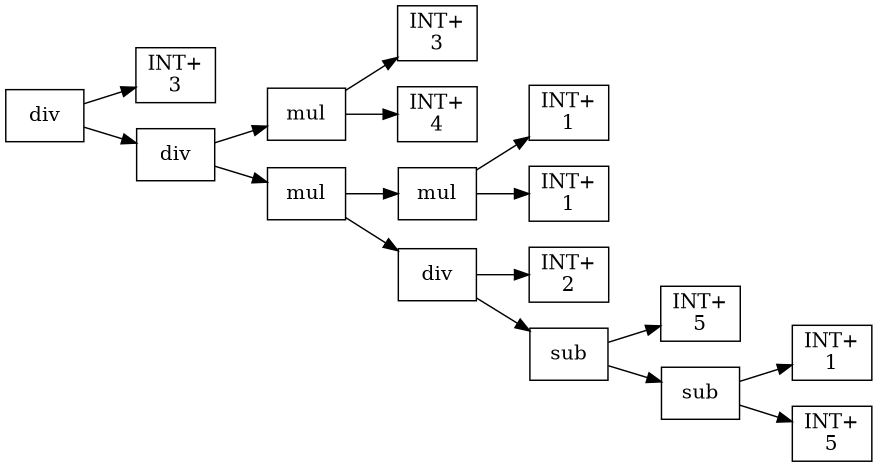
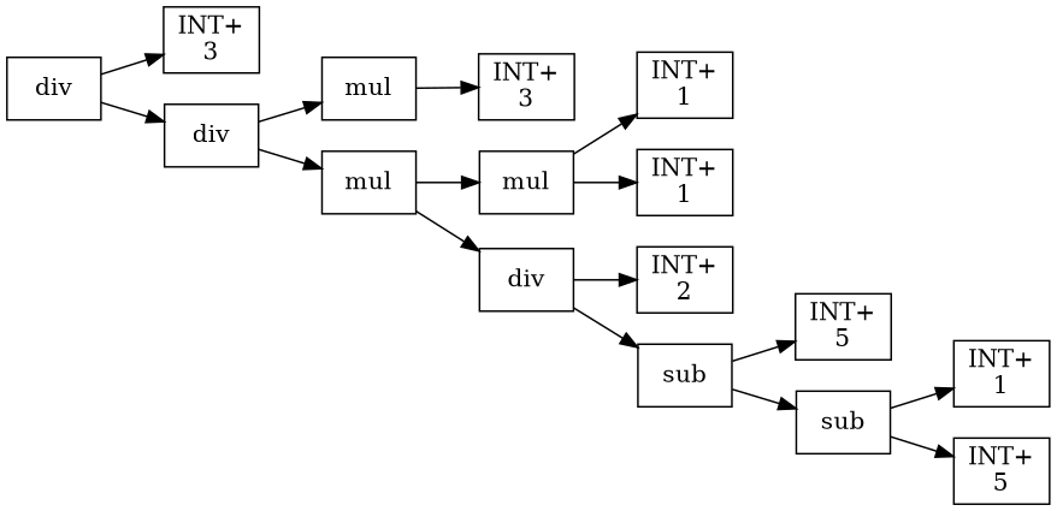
  digraph {
    rankdir=LR
    node [shape=box]
    n1 [label=div]
    n2 [label="INT+\n3"]
    n3 [label=div]
    n4 [label=mul]
    n5 [label=mul]
    n6 [label="INT+\n3"]
-   n7 [label="INT+\n4"]
    n8 [label=mul]
    n9 [label=div]
    n10 [label="INT+\n1"]
    n11 [label="INT+\n1"]
    n12 [label="INT+\n2"]
    n13 [label=sub]
    n14 [label="INT+\n5"]
    n15 [label=sub]
    n16 [label="INT+\n1"]
    n17 [label="INT+\n5"]
    n1 -> n2
    n1 -> n3
    n3 -> n4
    n3 -> n5
    n4 -> n6
-   n4 -> n7
    n5 -> n8
    n5 -> n9
    n8 -> n10
    n8 -> n11
    n9 -> n12
    n9 -> n13
    n13 -> n14
    n13 -> n15
    n15 -> n16
    n15 -> n17
  }
